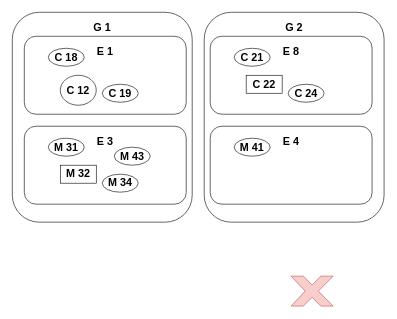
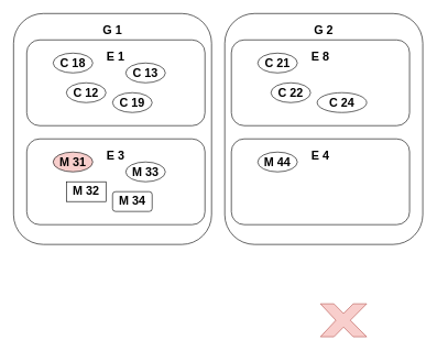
  <mxCell id="0" />
  <mxCell id="1" parent="0" />
  <mxCell id="2" value="G 1" style="rounded=1;whiteSpace=wrap;html=1;spacingTop=0;spacing=2;spacingBottom=300;fontStyle=1;fontSize=18;" vertex="1" parent="1"><mxGeometry x="20" y="20" width="300" height="350" as="geometry" /></mxCell>
  <mxCell id="3" value="G 2" style="rounded=1;whiteSpace=wrap;html=1;spacingTop=0;spacing=2;spacingBottom=300;fontStyle=1;fontSize=18;" vertex="1" parent="1"><mxGeometry x="340" y="20" width="300" height="350" as="geometry" /></mxCell>
  <mxCell id="4" value="E 8" style="rounded=1;whiteSpace=wrap;html=1;spacingTop=0;spacing=2;spacingBottom=80;fontStyle=1;fontSize=18;" vertex="1" parent="1"><mxGeometry x="350" y="60" width="270" height="130" as="geometry" /></mxCell>
  <mxCell id="5" value="&lt;div style=&quot;font-size: 18px&quot;&gt;C 21&lt;/div&gt;" style="ellipse;whiteSpace=wrap;html=1;fontStyle=1;fontSize=18;" vertex="1" parent="1"><mxGeometry x="390" y="80" width="60" height="30" as="geometry" /></mxCell>
- <mxCell id="6" value="&lt;div style=&quot;font-size: 18px&quot;&gt;C 22&lt;/div&gt;" style="whiteSpace=wrap;html=1;fontStyle=1;fontSize=18;rounded=0;" vertex="1" parent="1"><mxGeometry x="410" y="125" width="60" height="30" as="geometry" /></mxCell>
- <mxCell id="7" value="&lt;div style=&quot;font-size: 18px&quot;&gt;C 24&lt;/div&gt;" style="ellipse;whiteSpace=wrap;html=1;fontStyle=1;fontSize=18;" vertex="1" parent="1"><mxGeometry x="480" y="140" width="60" height="30" as="geometry" /></mxCell>
+ <mxCell id="6" value="&lt;div style=&quot;font-size: 18px&quot;&gt;C 22&lt;/div&gt;" style="ellipse;whiteSpace=wrap;html=1;fontStyle=1;fontSize=18;" vertex="1" parent="1"><mxGeometry x="410" y="125" width="60" height="30" as="geometry" /></mxCell>
+ <mxCell id="7" value="&lt;div style=&quot;font-size: 18px&quot;&gt;C 24&lt;/div&gt;" style="ellipse;whiteSpace=wrap;html=1;fontStyle=1;fontSize=18;" vertex="1" parent="1"><mxGeometry x="480" y="140" width="75" height="30" as="geometry" /></mxCell>
  <mxCell id="8" value="E 4" style="rounded=1;whiteSpace=wrap;html=1;spacingTop=0;spacing=2;spacingBottom=80;fontStyle=1;fontSize=18;" vertex="1" parent="1"><mxGeometry x="350" y="210" width="270" height="130" as="geometry" /></mxCell>
- <mxCell id="9" value="&lt;div style=&quot;font-size: 18px&quot;&gt;M 41&lt;/div&gt;" style="ellipse;whiteSpace=wrap;html=1;fontStyle=1;fontSize=18;" vertex="1" parent="1"><mxGeometry x="390" y="230" width="60" height="30" as="geometry" /></mxCell>
+ <mxCell id="9" value="&lt;div style=&quot;font-size: 18px&quot;&gt;M 44&lt;/div&gt;" style="ellipse;whiteSpace=wrap;html=1;fontStyle=1;fontSize=18;" vertex="1" parent="1"><mxGeometry x="390" y="230" width="60" height="30" as="geometry" /></mxCell>
  <mxCell id="10" value="E 1" style="rounded=1;whiteSpace=wrap;html=1;spacingTop=0;spacing=2;spacingBottom=80;fontStyle=1;fontSize=18;" vertex="1" parent="1"><mxGeometry x="40" y="60" width="270" height="130" as="geometry" /></mxCell>
  <mxCell id="11" value="&lt;div style=&quot;font-size: 18px&quot;&gt;C 18&lt;/div&gt;" style="ellipse;whiteSpace=wrap;html=1;fontStyle=1;fontSize=18;" vertex="1" parent="1"><mxGeometry x="80" y="80" width="60" height="30" as="geometry" /></mxCell>
- <mxCell id="13" value="&lt;div style=&quot;font-size: 18px&quot;&gt;C 12&lt;/div&gt;" style="ellipse;whiteSpace=wrap;html=1;fontStyle=1;fontSize=18;" vertex="1" parent="1"><mxGeometry x="100" y="125" width="60" height="50" as="geometry" /></mxCell>
+ <mxCell id="12" value="&lt;div style=&quot;font-size: 18px&quot;&gt;C 13&lt;/div&gt;" style="ellipse;whiteSpace=wrap;html=1;fontStyle=1;fontSize=18;" vertex="1" parent="1"><mxGeometry x="190" y="95" width="60" height="30" as="geometry" /></mxCell>
+ <mxCell id="13" value="&lt;div style=&quot;font-size: 18px&quot;&gt;C 12&lt;/div&gt;" style="ellipse;whiteSpace=wrap;html=1;fontStyle=1;fontSize=18;" vertex="1" parent="1"><mxGeometry x="100" y="125" width="60" height="30" as="geometry" /></mxCell>
  <mxCell id="14" value="&lt;div style=&quot;font-size: 18px&quot;&gt;C 19&lt;/div&gt;" style="ellipse;whiteSpace=wrap;html=1;fontStyle=1;fontSize=18;" vertex="1" parent="1"><mxGeometry x="170" y="140" width="60" height="30" as="geometry" /></mxCell>
  <mxCell id="15" value="E 3" style="rounded=1;whiteSpace=wrap;html=1;spacingTop=0;spacing=2;spacingBottom=80;fontStyle=1;fontSize=18;" vertex="1" parent="1"><mxGeometry x="40" y="210" width="270" height="130" as="geometry" /></mxCell>
- <mxCell id="16" value="&lt;div style=&quot;font-size: 18px&quot;&gt;M 31&lt;/div&gt;" style="ellipse;whiteSpace=wrap;html=1;fontStyle=1;fontSize=18;" vertex="1" parent="1"><mxGeometry x="80" y="230" width="60" height="30" as="geometry" /></mxCell>
- <mxCell id="17" value="&lt;div style=&quot;font-size: 18px&quot;&gt;M 43&lt;/div&gt;" style="ellipse;whiteSpace=wrap;html=1;fontStyle=1;fontSize=18;" vertex="1" parent="1"><mxGeometry x="190" y="245" width="60" height="30" as="geometry" /></mxCell>
+ <mxCell id="16" value="&lt;div style=&quot;font-size: 18px&quot;&gt;M 31&lt;/div&gt;" style="ellipse;whiteSpace=wrap;html=1;fontStyle=1;fontSize=18;fillColor=#f8cecc;" vertex="1" parent="1"><mxGeometry x="80" y="230" width="60" height="30" as="geometry" /></mxCell>
+ <mxCell id="17" value="&lt;div style=&quot;font-size: 18px&quot;&gt;M 33&lt;/div&gt;" style="ellipse;whiteSpace=wrap;html=1;fontStyle=1;fontSize=18;" vertex="1" parent="1"><mxGeometry x="190" y="245" width="60" height="30" as="geometry" /></mxCell>
  <mxCell id="18" value="&lt;div style=&quot;font-size: 18px&quot;&gt;M 32&lt;/div&gt;" style="whiteSpace=wrap;html=1;fontStyle=1;fontSize=18;rounded=0;" vertex="1" parent="1"><mxGeometry x="100" y="275" width="60" height="30" as="geometry" /></mxCell>
- <mxCell id="19" value="&lt;div style=&quot;font-size: 18px&quot;&gt;M 34&lt;/div&gt;" style="ellipse;whiteSpace=wrap;html=1;fontStyle=1;fontSize=18;" vertex="1" parent="1"><mxGeometry x="170" y="290" width="60" height="30" as="geometry" /></mxCell>
+ <mxCell id="19" value="&lt;div style=&quot;font-size: 18px&quot;&gt;M 34&lt;/div&gt;" style="whiteSpace=wrap;html=1;fontStyle=1;fontSize=18;rounded=1;" vertex="1" parent="1"><mxGeometry x="170" y="290" width="60" height="30" as="geometry" /></mxCell>
  <mxCell id="20" value="" style="verticalLabelPosition=bottom;verticalAlign=top;html=1;shape=mxgraph.basic.x;fontSize=18;fillColor=#f8cecc;strokeColor=#b85450;" vertex="1" parent="1"><mxGeometry x="485" y="460" width="70" height="50" as="geometry" /></mxCell>
